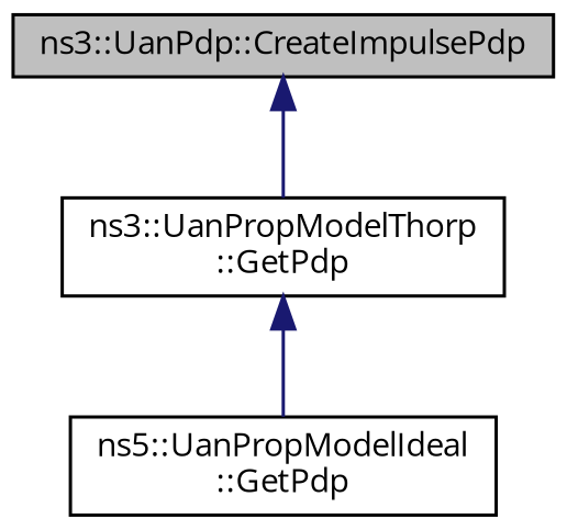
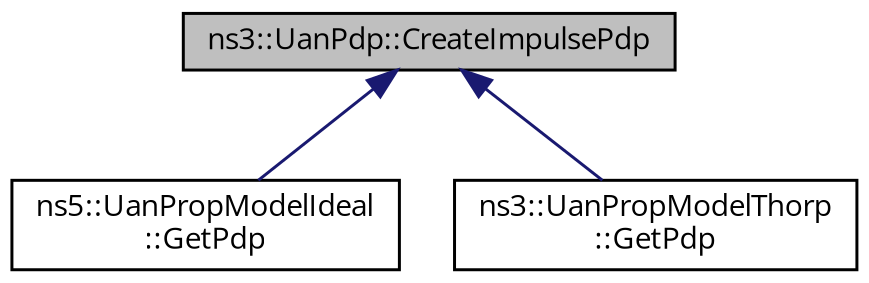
  digraph {
    fontname="Open Sans"
    rankdir=TB
    node [color=black fillcolor=white fontname="Open Sans" fontsize=10 shape=record style=filled]
    edge [color=midnightblue dir=back fontname="Open Sans" fontsize=10 labelfontname=Helvetica labelfontsize=10 style=solid]
    n1 [fillcolor=grey75 fontcolor=black height=0.2 label="ns3::UanPdp::CreateImpulsePdp" width=0.4]
    n2 [height=0.2 label="ns5::UanPropModelIdeal\l::GetPdp" width=0.4]
    n3 [height=0.2 label="ns3::UanPropModelThorp\l::GetPdp" width=0.4]
-   n3 -> n2
+   n1 -> n2
    n1 -> n3
  }
